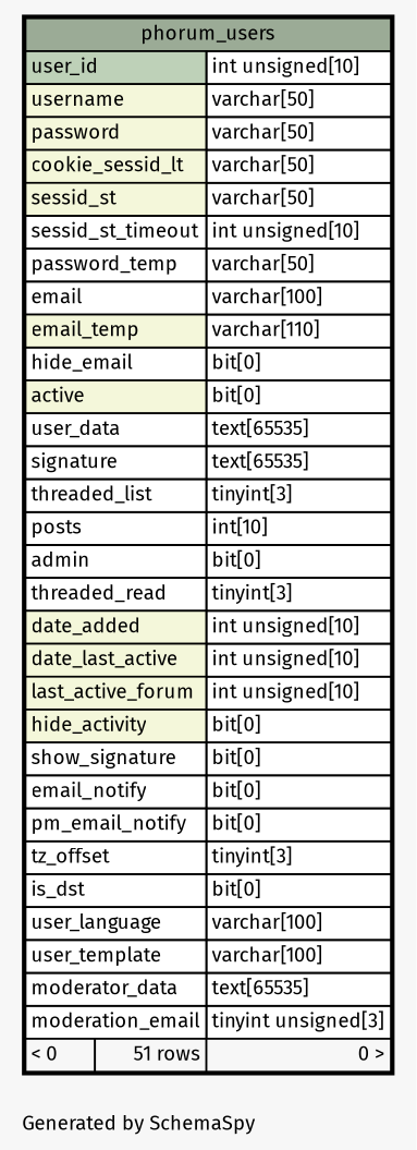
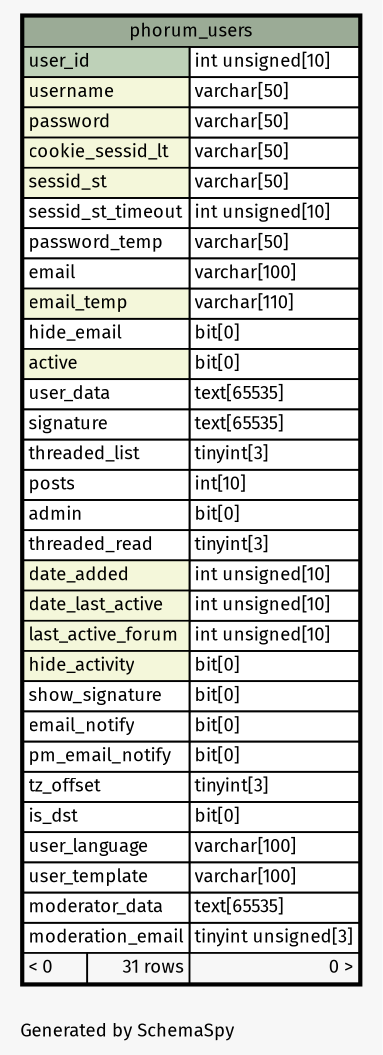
  digraph {
    bgcolor="#f7f7f7"
    fontname="Fira Sans"
    fontsize=11
    label="\nGenerated by SchemaSpy"
    labeljust=l
    nodesep=0.18
    rankdir=RL
    ranksep=0.46
-   n1 [fontname="Fira Sans" fontsize=11 label=<     <TABLE BORDER="2" CELLBORDER="1" CELLSPACING="0" BGCOLOR="#ffffff">       <TR><TD COLSPAN="3" BGCOLOR="#9bab96" ALIGN="CENTER">phorum_users</TD></TR>       <TR><TD PORT="user_id" COLSPAN="2" BGCOLOR="#bed1b8" ALIGN="LEFT">user_id</TD><TD PORT="user_id.type" ALIGN="LEFT">int unsigned[10]</TD></TR>       <TR><TD PORT="username" COLSPAN="2" BGCOLOR="#f4f7da" ALIGN="LEFT">username</TD><TD PORT="username.type" ALIGN="LEFT">varchar[50]</TD></TR>       <TR><TD PORT="password" COLSPAN="2" BGCOLOR="#f4f7da" ALIGN="LEFT">password</TD><TD PORT="password.type" ALIGN="LEFT">varchar[50]</TD></TR>       <TR><TD PORT="cookie_sessid_lt" COLSPAN="2" BGCOLOR="#f4f7da" ALIGN="LEFT">cookie_sessid_lt</TD><TD PORT="cookie_sessid_lt.type" ALIGN="LEFT">varchar[50]</TD></TR>       <TR><TD PORT="sessid_st" COLSPAN="2" BGCOLOR="#f4f7da" ALIGN="LEFT">sessid_st</TD><TD PORT="sessid_st.type" ALIGN="LEFT">varchar[50]</TD></TR>       <TR><TD PORT="sessid_st_timeout" COLSPAN="2" ALIGN="LEFT">sessid_st_timeout</TD><TD PORT="sessid_st_timeout.type" ALIGN="LEFT">int unsigned[10]</TD></TR>       <TR><TD PORT="password_temp" COLSPAN="2" ALIGN="LEFT">password_temp</TD><TD PORT="password_temp.type" ALIGN="LEFT">varchar[50]</TD></TR>       <TR><TD PORT="email" COLSPAN="2" ALIGN="LEFT">email</TD><TD PORT="email.type" ALIGN="LEFT">varchar[100]</TD></TR>       <TR><TD PORT="email_temp" COLSPAN="2" BGCOLOR="#f4f7da" ALIGN="LEFT">email_temp</TD><TD PORT="email_temp.type" ALIGN="LEFT">varchar[110]</TD></TR>       <TR><TD PORT="hide_email" COLSPAN="2" ALIGN="LEFT">hide_email</TD><TD PORT="hide_email.type" ALIGN="LEFT">bit[0]</TD></TR>       <TR><TD PORT="active" COLSPAN="2" BGCOLOR="#f4f7da" ALIGN="LEFT">active</TD><TD PORT="active.type" ALIGN="LEFT">bit[0]</TD></TR>       <TR><TD PORT="user_data" COLSPAN="2" ALIGN="LEFT">user_data</TD><TD PORT="user_data.type" ALIGN="LEFT">text[65535]</TD></TR>       <TR><TD PORT="signature" COLSPAN="2" ALIGN="LEFT">signature</TD><TD PORT="signature.type" ALIGN="LEFT">text[65535]</TD></TR>       <TR><TD PORT="threaded_list" COLSPAN="2" ALIGN="LEFT">threaded_list</TD><TD PORT="threaded_list.type" ALIGN="LEFT">tinyint[3]</TD></TR>       <TR><TD PORT="posts" COLSPAN="2" ALIGN="LEFT">posts</TD><TD PORT="posts.type" ALIGN="LEFT">int[10]</TD></TR>       <TR><TD PORT="admin" COLSPAN="2" ALIGN="LEFT">admin</TD><TD PORT="admin.type" ALIGN="LEFT">bit[0]</TD></TR>       <TR><TD PORT="threaded_read" COLSPAN="2" ALIGN="LEFT">threaded_read</TD><TD PORT="threaded_read.type" ALIGN="LEFT">tinyint[3]</TD></TR>       <TR><TD PORT="date_added" COLSPAN="2" BGCOLOR="#f4f7da" ALIGN="LEFT">date_added</TD><TD PORT="date_added.type" ALIGN="LEFT">int unsigned[10]</TD></TR>       <TR><TD PORT="date_last_active" COLSPAN="2" BGCOLOR="#f4f7da" ALIGN="LEFT">date_last_active</TD><TD PORT="date_last_active.type" ALIGN="LEFT">int unsigned[10]</TD></TR>       <TR><TD PORT="last_active_forum" COLSPAN="2" BGCOLOR="#f4f7da" ALIGN="LEFT">last_active_forum</TD><TD PORT="last_active_forum.type" ALIGN="LEFT">int unsigned[10]</TD></TR>       <TR><TD PORT="hide_activity" COLSPAN="2" BGCOLOR="#f4f7da" ALIGN="LEFT">hide_activity</TD><TD PORT="hide_activity.type" ALIGN="LEFT">bit[0]</TD></TR>       <TR><TD PORT="show_signature" COLSPAN="2" ALIGN="LEFT">show_signature</TD><TD PORT="show_signature.type" ALIGN="LEFT">bit[0]</TD></TR>       <TR><TD PORT="email_notify" COLSPAN="2" ALIGN="LEFT">email_notify</TD><TD PORT="email_notify.type" ALIGN="LEFT">bit[0]</TD></TR>       <TR><TD PORT="pm_email_notify" COLSPAN="2" ALIGN="LEFT">pm_email_notify</TD><TD PORT="pm_email_notify.type" ALIGN="LEFT">bit[0]</TD></TR>       <TR><TD PORT="tz_offset" COLSPAN="2" ALIGN="LEFT">tz_offset</TD><TD PORT="tz_offset.type" ALIGN="LEFT">tinyint[3]</TD></TR>       <TR><TD PORT="is_dst" COLSPAN="2" ALIGN="LEFT">is_dst</TD><TD PORT="is_dst.type" ALIGN="LEFT">bit[0]</TD></TR>       <TR><TD PORT="user_language" COLSPAN="2" ALIGN="LEFT">user_language</TD><TD PORT="user_language.type" ALIGN="LEFT">varchar[100]</TD></TR>       <TR><TD PORT="user_template" COLSPAN="2" ALIGN="LEFT">user_template</TD><TD PORT="user_template.type" ALIGN="LEFT">varchar[100]</TD></TR>       <TR><TD PORT="moderator_data" COLSPAN="2" ALIGN="LEFT">moderator_data</TD><TD PORT="moderator_data.type" ALIGN="LEFT">text[65535]</TD></TR>       <TR><TD PORT="moderation_email" COLSPAN="2" ALIGN="LEFT">moderation_email</TD><TD PORT="moderation_email.type" ALIGN="LEFT">tinyint unsigned[3]</TD></TR>       <TR><TD ALIGN="LEFT" BGCOLOR="#f7f7f7">&lt; 0</TD><TD ALIGN="RIGHT" BGCOLOR="#f7f7f7">51 rows</TD><TD ALIGN="RIGHT" BGCOLOR="#f7f7f7">0 &gt;</TD></TR>     </TABLE>> shape=plaintext]
+   n1 [fontname="Fira Sans" fontsize=11 label=<     <TABLE BORDER="2" CELLBORDER="1" CELLSPACING="0" BGCOLOR="#ffffff">       <TR><TD COLSPAN="3" BGCOLOR="#9bab96" ALIGN="CENTER">phorum_users</TD></TR>       <TR><TD PORT="user_id" COLSPAN="2" BGCOLOR="#bed1b8" ALIGN="LEFT">user_id</TD><TD PORT="user_id.type" ALIGN="LEFT">int unsigned[10]</TD></TR>       <TR><TD PORT="username" COLSPAN="2" BGCOLOR="#f4f7da" ALIGN="LEFT">username</TD><TD PORT="username.type" ALIGN="LEFT">varchar[50]</TD></TR>       <TR><TD PORT="password" COLSPAN="2" BGCOLOR="#f4f7da" ALIGN="LEFT">password</TD><TD PORT="password.type" ALIGN="LEFT">varchar[50]</TD></TR>       <TR><TD PORT="cookie_sessid_lt" COLSPAN="2" BGCOLOR="#f4f7da" ALIGN="LEFT">cookie_sessid_lt</TD><TD PORT="cookie_sessid_lt.type" ALIGN="LEFT">varchar[50]</TD></TR>       <TR><TD PORT="sessid_st" COLSPAN="2" BGCOLOR="#f4f7da" ALIGN="LEFT">sessid_st</TD><TD PORT="sessid_st.type" ALIGN="LEFT">varchar[50]</TD></TR>       <TR><TD PORT="sessid_st_timeout" COLSPAN="2" ALIGN="LEFT">sessid_st_timeout</TD><TD PORT="sessid_st_timeout.type" ALIGN="LEFT">int unsigned[10]</TD></TR>       <TR><TD PORT="password_temp" COLSPAN="2" ALIGN="LEFT">password_temp</TD><TD PORT="password_temp.type" ALIGN="LEFT">varchar[50]</TD></TR>       <TR><TD PORT="email" COLSPAN="2" ALIGN="LEFT">email</TD><TD PORT="email.type" ALIGN="LEFT">varchar[100]</TD></TR>       <TR><TD PORT="email_temp" COLSPAN="2" BGCOLOR="#f4f7da" ALIGN="LEFT">email_temp</TD><TD PORT="email_temp.type" ALIGN="LEFT">varchar[110]</TD></TR>       <TR><TD PORT="hide_email" COLSPAN="2" ALIGN="LEFT">hide_email</TD><TD PORT="hide_email.type" ALIGN="LEFT">bit[0]</TD></TR>       <TR><TD PORT="active" COLSPAN="2" BGCOLOR="#f4f7da" ALIGN="LEFT">active</TD><TD PORT="active.type" ALIGN="LEFT">bit[0]</TD></TR>       <TR><TD PORT="user_data" COLSPAN="2" ALIGN="LEFT">user_data</TD><TD PORT="user_data.type" ALIGN="LEFT">text[65535]</TD></TR>       <TR><TD PORT="signature" COLSPAN="2" ALIGN="LEFT">signature</TD><TD PORT="signature.type" ALIGN="LEFT">text[65535]</TD></TR>       <TR><TD PORT="threaded_list" COLSPAN="2" ALIGN="LEFT">threaded_list</TD><TD PORT="threaded_list.type" ALIGN="LEFT">tinyint[3]</TD></TR>       <TR><TD PORT="posts" COLSPAN="2" ALIGN="LEFT">posts</TD><TD PORT="posts.type" ALIGN="LEFT">int[10]</TD></TR>       <TR><TD PORT="admin" COLSPAN="2" ALIGN="LEFT">admin</TD><TD PORT="admin.type" ALIGN="LEFT">bit[0]</TD></TR>       <TR><TD PORT="threaded_read" COLSPAN="2" ALIGN="LEFT">threaded_read</TD><TD PORT="threaded_read.type" ALIGN="LEFT">tinyint[3]</TD></TR>       <TR><TD PORT="date_added" COLSPAN="2" BGCOLOR="#f4f7da" ALIGN="LEFT">date_added</TD><TD PORT="date_added.type" ALIGN="LEFT">int unsigned[10]</TD></TR>       <TR><TD PORT="date_last_active" COLSPAN="2" BGCOLOR="#f4f7da" ALIGN="LEFT">date_last_active</TD><TD PORT="date_last_active.type" ALIGN="LEFT">int unsigned[10]</TD></TR>       <TR><TD PORT="last_active_forum" COLSPAN="2" BGCOLOR="#f4f7da" ALIGN="LEFT">last_active_forum</TD><TD PORT="last_active_forum.type" ALIGN="LEFT">int unsigned[10]</TD></TR>       <TR><TD PORT="hide_activity" COLSPAN="2" BGCOLOR="#f4f7da" ALIGN="LEFT">hide_activity</TD><TD PORT="hide_activity.type" ALIGN="LEFT">bit[0]</TD></TR>       <TR><TD PORT="show_signature" COLSPAN="2" ALIGN="LEFT">show_signature</TD><TD PORT="show_signature.type" ALIGN="LEFT">bit[0]</TD></TR>       <TR><TD PORT="email_notify" COLSPAN="2" ALIGN="LEFT">email_notify</TD><TD PORT="email_notify.type" ALIGN="LEFT">bit[0]</TD></TR>       <TR><TD PORT="pm_email_notify" COLSPAN="2" ALIGN="LEFT">pm_email_notify</TD><TD PORT="pm_email_notify.type" ALIGN="LEFT">bit[0]</TD></TR>       <TR><TD PORT="tz_offset" COLSPAN="2" ALIGN="LEFT">tz_offset</TD><TD PORT="tz_offset.type" ALIGN="LEFT">tinyint[3]</TD></TR>       <TR><TD PORT="is_dst" COLSPAN="2" ALIGN="LEFT">is_dst</TD><TD PORT="is_dst.type" ALIGN="LEFT">bit[0]</TD></TR>       <TR><TD PORT="user_language" COLSPAN="2" ALIGN="LEFT">user_language</TD><TD PORT="user_language.type" ALIGN="LEFT">varchar[100]</TD></TR>       <TR><TD PORT="user_template" COLSPAN="2" ALIGN="LEFT">user_template</TD><TD PORT="user_template.type" ALIGN="LEFT">varchar[100]</TD></TR>       <TR><TD PORT="moderator_data" COLSPAN="2" ALIGN="LEFT">moderator_data</TD><TD PORT="moderator_data.type" ALIGN="LEFT">text[65535]</TD></TR>       <TR><TD PORT="moderation_email" COLSPAN="2" ALIGN="LEFT">moderation_email</TD><TD PORT="moderation_email.type" ALIGN="LEFT">tinyint unsigned[3]</TD></TR>       <TR><TD ALIGN="LEFT" BGCOLOR="#f7f7f7">&lt; 0</TD><TD ALIGN="RIGHT" BGCOLOR="#f7f7f7">31 rows</TD><TD ALIGN="RIGHT" BGCOLOR="#f7f7f7">0 &gt;</TD></TR>     </TABLE>> shape=plaintext]
  }
